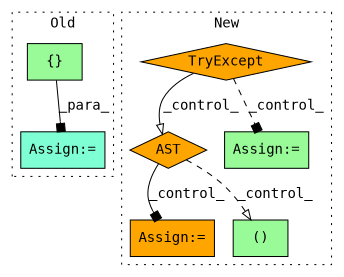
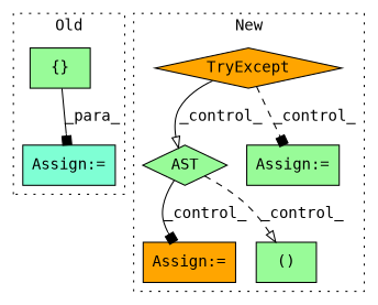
  digraph {
    fontname="DejaVu Sans Mono"
    node [a=68 l=21 s=8562 shape=box style=filled fillcolor=palegreen fontname="DejaVu Sans Mono"]
    edge [style=solid arrowhead=box fontname="DejaVu Sans Mono"]
    n1 [a=59 l="2,1" label="{}" s="7576,7576"]
    n2 [label="Assign:=" s=7876 fillcolor=aquamarine]
    n3 [a=71 l=13 label=TryExcept s=8431 shape=diamond fillcolor=orange]
-   n4 [a=2 l="7,0" label=AST s="8527,0" shape=diamond fillcolor=orange]
+   n4 [a=2 l="7,0" label=AST s="8527,0" shape=diamond]
    n5 [label="Assign:=" s=8448]
    n6 [label="Assign:=" fillcolor=orange]
    n7 [a=54 l=18 label="()"]
    subgraph cluster_1 {
      label=Old
      style=dotted
      n1
      n2
    }
    subgraph cluster_2 {
      label=New
      style=dotted
      n3
      n4
      n5
      n6
      n7
    }
    n1 -> n2 [label=_para_]
    n3 -> n4 [label=_control_ arrowhead=onormal]
    n3 -> n5 [label=_control_ style=dashed]
    n4 -> n6 [label=_control_]
    n4 -> n7 [label=_control_ style=dashed arrowhead=onormal]
  }
